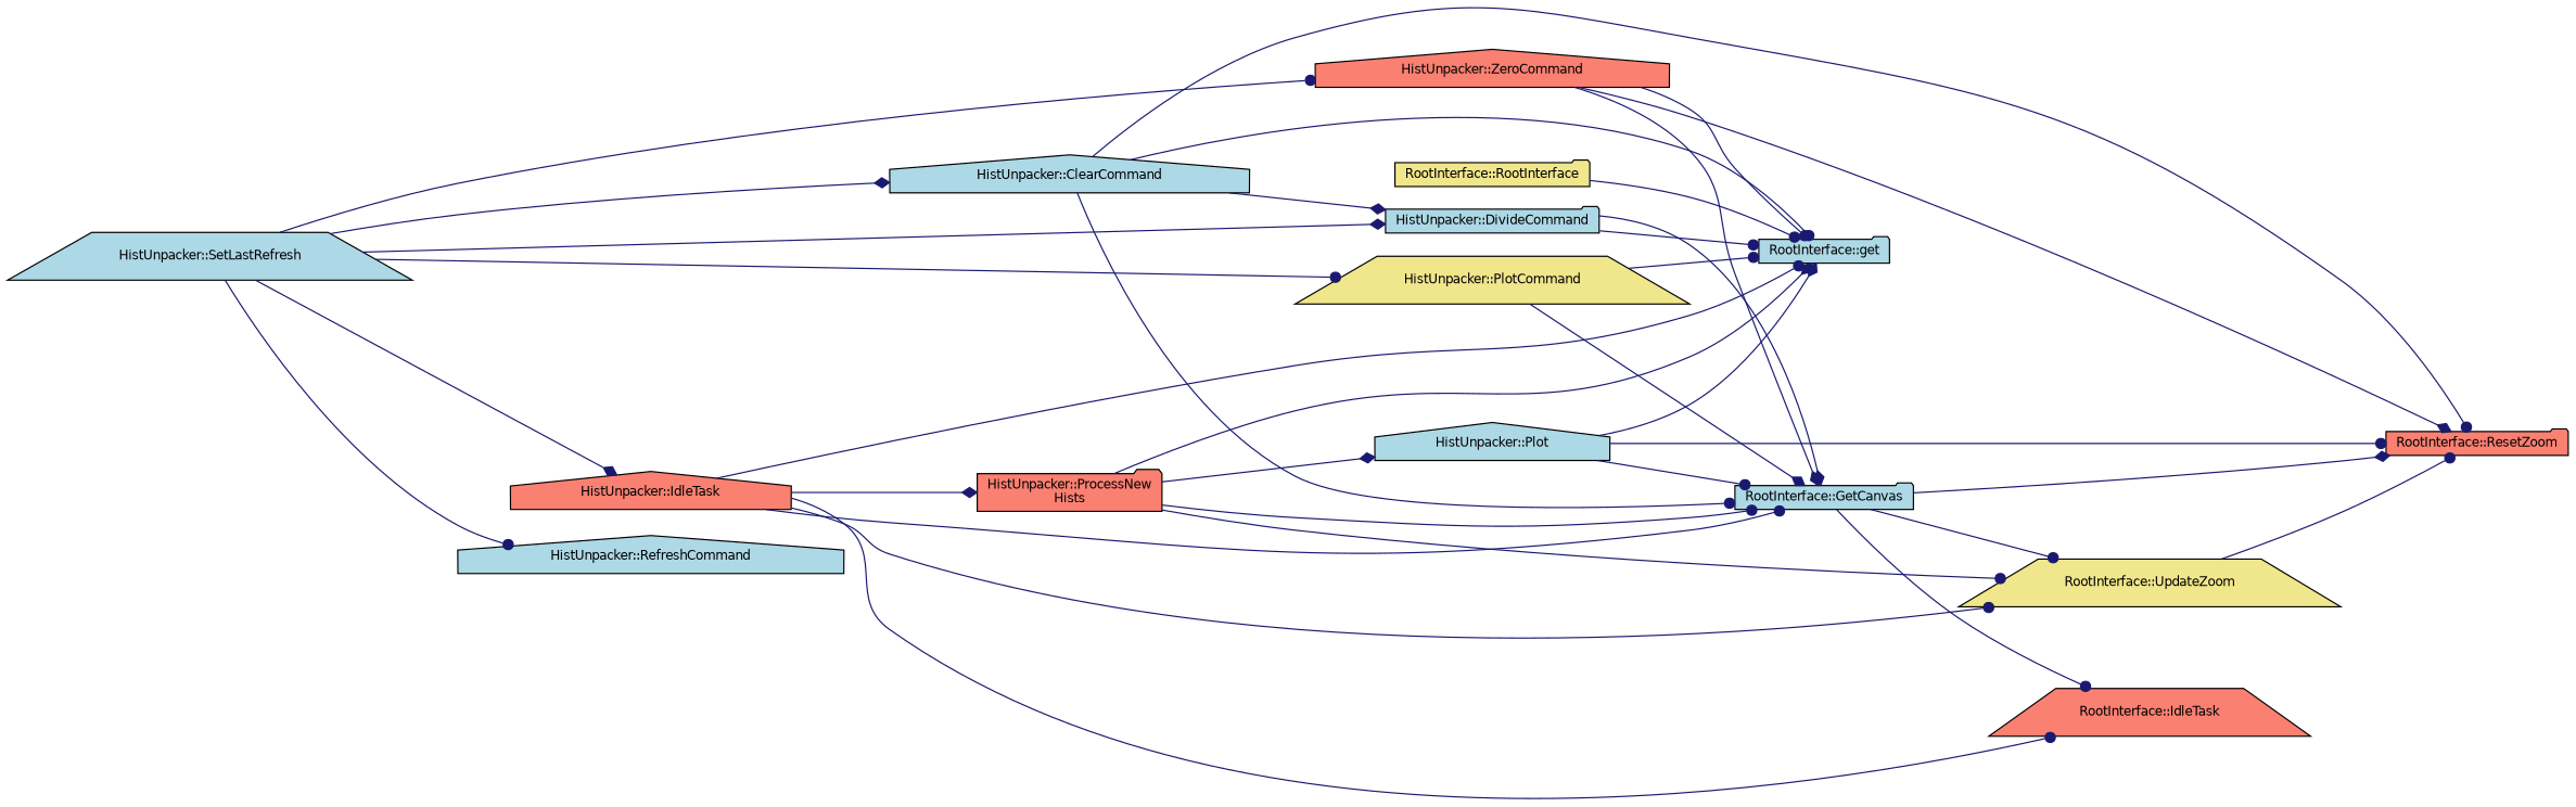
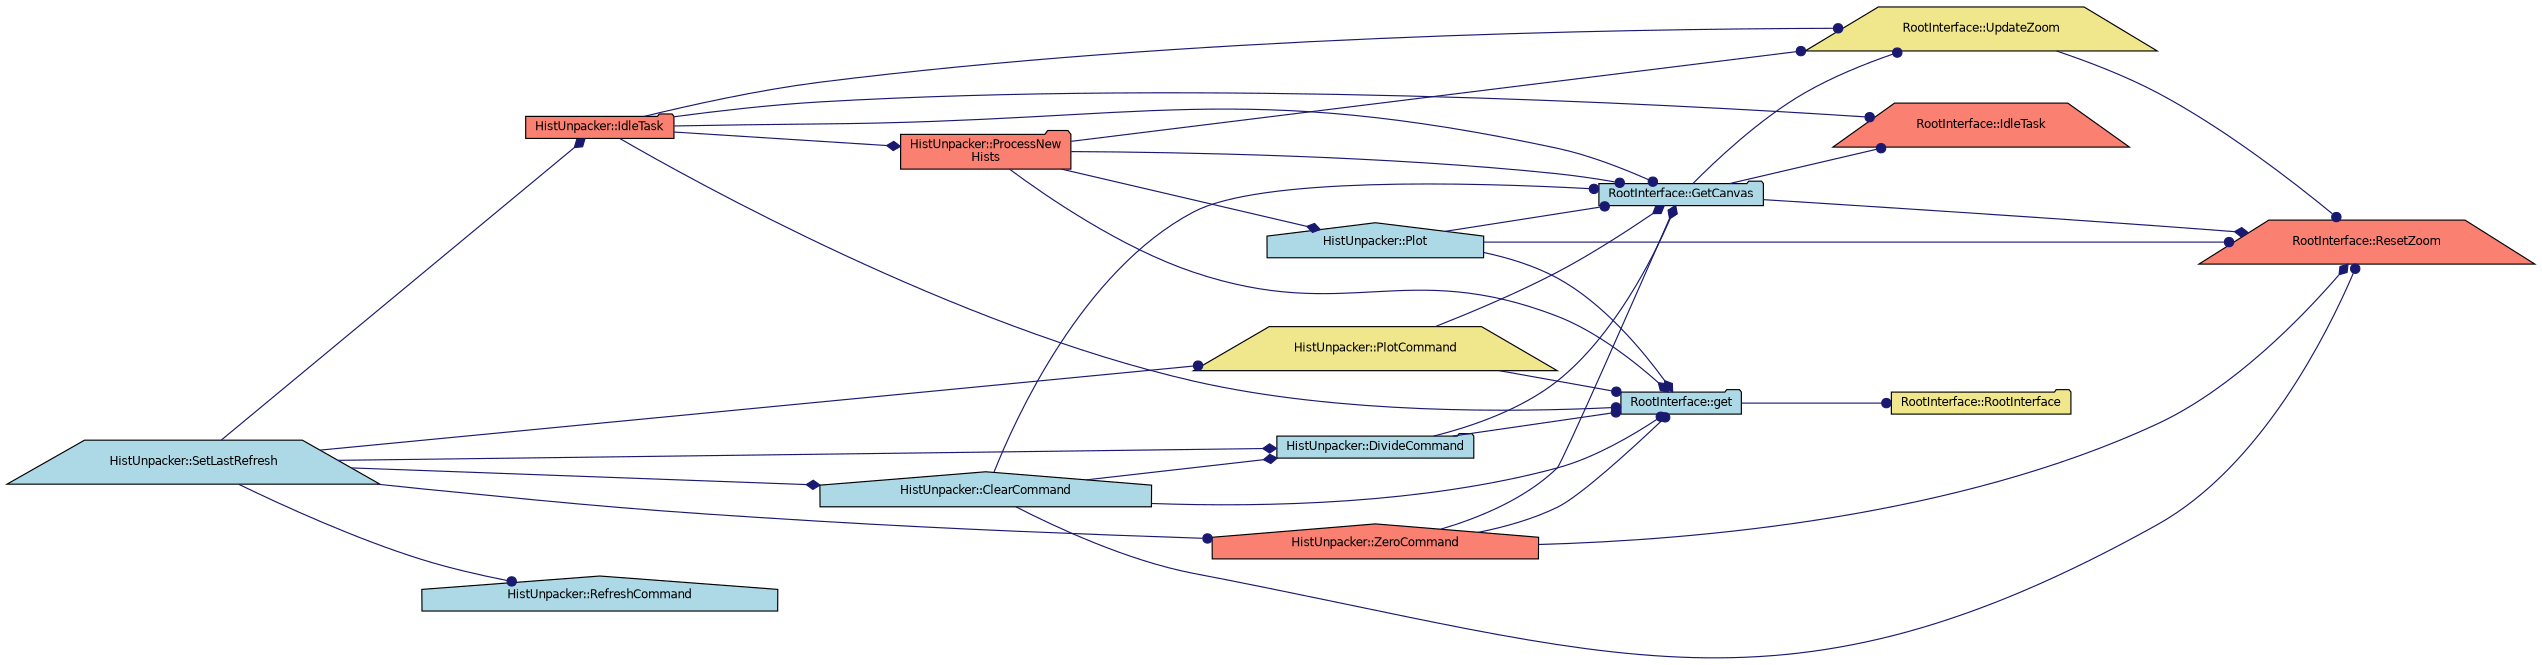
  digraph {
    rankdir=LR
    node [color=black fillcolor=lightblue fontname=Helvetica fontsize=10 shape=trapezium style=filled]
    edge [arrowhead=dot color=midnightblue fontname=Helvetica fontsize=10 labelfontname=Helvetica labelfontsize=10 style=solid]
    n1 [fontcolor=black height=0.2 label="HistUnpacker::SetLastRefresh" width=0.4]
    n2 [fillcolor=khaki height=0.2 label="HistUnpacker::PlotCommand" width=0.4]
    n3 [height=0.2 label="HistUnpacker::RefreshCommand" shape=house width=0.4]
    n4 [fillcolor=salmon height=0.2 label="HistUnpacker::ZeroCommand" shape=house width=0.4]
    n5 [height=0.2 label="HistUnpacker::ClearCommand" shape=house width=0.4]
    n6 [height=0.2 label="HistUnpacker::DivideCommand" shape=folder width=0.4]
-   n7 [fillcolor=salmon height=0.2 label="HistUnpacker::IdleTask" shape=house width=0.4]
+   n7 [fillcolor=salmon height=0.2 label="HistUnpacker::IdleTask" shape=folder width=0.4]
    n8 [height=0.2 label="RootInterface::get" shape=folder width=0.4]
    n9 [height=0.2 label="RootInterface::GetCanvas" shape=folder width=0.4]
-   n10 [fillcolor=salmon height=0.2 label="RootInterface::ResetZoom" shape=folder width=0.4]
+   n10 [fillcolor=salmon height=0.2 label="RootInterface::ResetZoom" width=0.4]
    n11 [fillcolor=salmon height=0.2 label="RootInterface::IdleTask" width=0.4]
    n12 [fillcolor=khaki height=0.2 label="RootInterface::UpdateZoom" width=0.4]
    n13 [fillcolor=salmon height=0.2 label="HistUnpacker::ProcessNew\lHists" shape=folder width=0.4]
    n14 [fillcolor=khaki height=0.2 label="RootInterface::RootInterface" shape=folder width=0.4]
    n15 [height=0.2 label="HistUnpacker::Plot" shape=house width=0.4]
    n1 -> n2
    n1 -> n3
    n1 -> n4
    n1 -> n5 [arrowhead=diamond]
    n1 -> n6 [arrowhead=diamond]
    n1 -> n7 [arrowhead=diamond]
    n2 -> n8
    n2 -> n9 [arrowhead=diamond]
    n4 -> n8
    n4 -> n9 [arrowhead=diamond]
    n4 -> n10 [arrowhead=diamond]
    n5 -> n6 [arrowhead=diamond]
    n5 -> n8
    n5 -> n9
    n5 -> n10
    n6 -> n8
    n6 -> n9 [arrowhead=diamond]
    n7 -> n8
    n7 -> n9
    n7 -> n11
    n7 -> n12
    n7 -> n13 [arrowhead=diamond]
-   n14 -> n8
+   n8 -> n14
    n9 -> n10 [arrowhead=diamond]
    n9 -> n11
    n9 -> n12
    n12 -> n10
    n13 -> n8 [arrowhead=diamond]
    n13 -> n9
    n13 -> n12
    n13 -> n15 [arrowhead=diamond]
    n15 -> n8 [arrowhead=diamond]
    n15 -> n9
    n15 -> n10
  }
